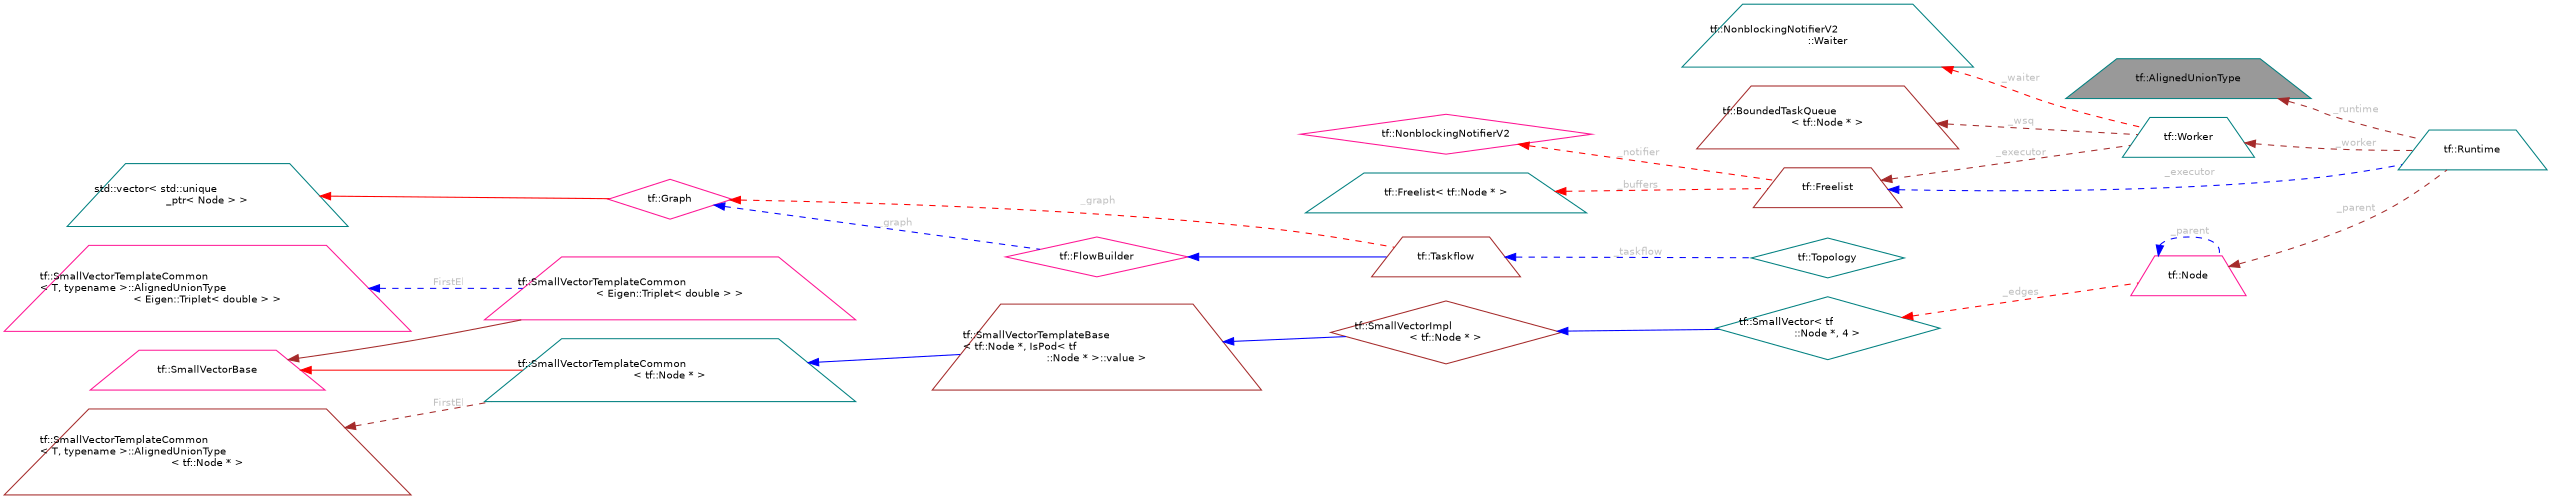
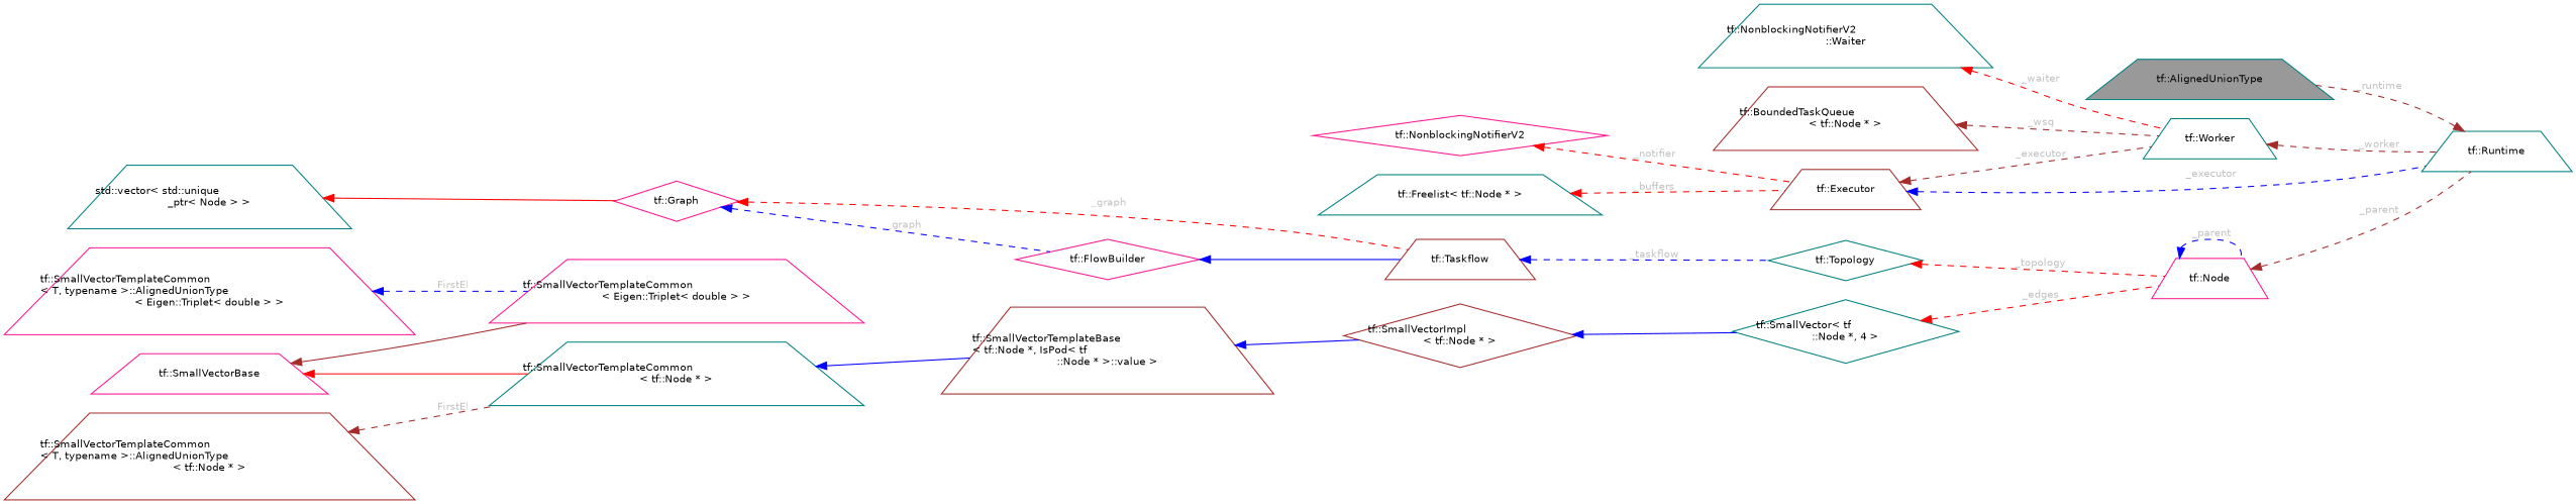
  digraph {
    rankdir=LR
    node [color=teal fillcolor=white fontname=Helvetica fontsize=10 shape=trapezium style=filled]
    edge [color=blue dir=back fontcolor=grey fontname=Helvetica fontsize=10 labelfontname=Helvetica labelfontsize=10 style=dashed]
    n1 [fillcolor=grey60 fontcolor=black height=0.2 label="tf::AlignedUnionType" width=0.4]
    n2 [height=0.2 label="tf::Runtime" width=0.4]
-   n3 [color=brown height=0.2 label="tf::Freelist" width=0.4]
+   n3 [color=brown height=0.2 label="tf::Executor" width=0.4]
    n4 [height=0.2 label="tf::Worker" width=0.4]
    n5 [color=deeppink height=0.2 label="tf::NonblockingNotifierV2" shape=diamond width=0.4]
    n6 [height=0.2 label="tf::Freelist\< tf::Node * \>" width=0.4]
    n7 [height=0.2 label="tf::NonblockingNotifierV2\l::Waiter" width=0.4]
    n8 [color=brown height=0.2 label="tf::BoundedTaskQueue\l\< tf::Node * \>" width=0.4]
    n9 [color=deeppink height=0.2 label="tf::Node" width=0.4]
    n10 [height=0.2 label="tf::Topology" shape=diamond width=0.4]
    n11 [color=brown height=0.2 label="tf::Taskflow" width=0.4]
    n12 [color=deeppink height=0.2 label="tf::FlowBuilder" shape=diamond width=0.4]
    n13 [color=deeppink height=0.2 label="tf::Graph" shape=diamond width=0.4]
    n14 [height=0.2 label="std::vector\< std::unique\l_ptr\< Node \> \>" width=0.4]
    n15 [height=0.2 label="tf::SmallVector\< tf\l::Node *, 4 \>" shape=diamond width=0.4]
    n16 [color=brown height=0.2 label="tf::SmallVectorImpl\l\< tf::Node * \>" shape=diamond width=0.4]
    n17 [color=brown height=0.2 label="tf::SmallVectorTemplateBase\l\< tf::Node *, IsPod\< tf\l::Node * \>::value \>" width=0.4]
    n18 [height=0.2 label="tf::SmallVectorTemplateCommon\l\< tf::Node * \>" width=0.4]
    n19 [color=deeppink height=0.2 label="tf::SmallVectorBase" width=0.4]
    n20 [color=deeppink height=0.2 label="tf::SmallVectorTemplateCommon\l\< Eigen::Triplet\< double \> \>" width=0.4]
    n21 [color=brown height=0.2 label="tf::SmallVectorTemplateCommon\l\< T, typename \>::AlignedUnionType\l\< tf::Node * \>" width=0.4]
    n22 [color=deeppink height=0.2 label="tf::SmallVectorTemplateCommon\l\< T, typename \>::AlignedUnionType\l\< Eigen::Triplet\< double \> \>" width=0.4]
-   n1 -> n2 [color=brown label=" _runtime"]
+   n2 -> n1 [color=brown label=" _runtime"]
    n3 -> n2 [label=" _executor"]
    n3 -> n4 [color=brown label=" _executor"]
    n4 -> n2 [color=brown label=" _worker"]
    n5 -> n3 [color=red label=" _notifier"]
    n6 -> n3 [color=red label=" _buffers"]
    n7 -> n4 [color=red label=" _waiter"]
    n8 -> n4 [color=brown label=" _wsq"]
    n9 -> n2 [color=brown label=" _parent"]
    n9 -> n9 [label=" _parent"]
+   n10 -> n9 [color=red label=" _topology"]
    n11 -> n10 [label=" _taskflow"]
    n12 -> n11 [style=solid fontcolor=""]
    n13 -> n11 [color=red label=" _graph"]
    n13 -> n12 [label=" _graph"]
    n14 -> n13 [color=red style=solid fontcolor=""]
    n15 -> n9 [color=red label=" _edges"]
    n16 -> n15 [style=solid fontcolor=""]
    n17 -> n16 [style=solid fontcolor=""]
    n18 -> n17 [style=solid fontcolor=""]
    n19 -> n18 [color=red style=solid fontcolor=""]
    n19 -> n20 [color=brown style=solid fontcolor=""]
    n21 -> n18 [color=brown label=" FirstEl"]
    n22 -> n20 [label=" FirstEl"]
  }
